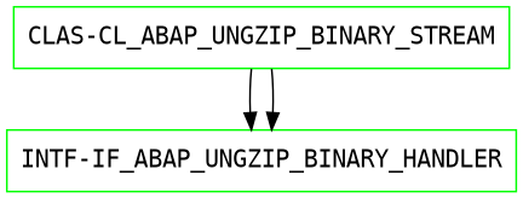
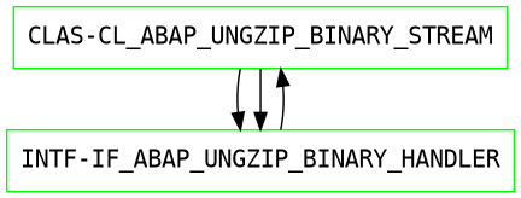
  digraph {
    fontname="DejaVu Sans Mono"
    node [color=green shape=box fontname="DejaVu Sans Mono"]
    edge [fontname="DejaVu Sans Mono"]
    "CLAS-CL_ABAP_UNGZIP_BINARY_STREAM"
    "INTF-IF_ABAP_UNGZIP_BINARY_HANDLER"
    "CLAS-CL_ABAP_UNGZIP_BINARY_STREAM" -> "INTF-IF_ABAP_UNGZIP_BINARY_HANDLER"
    "CLAS-CL_ABAP_UNGZIP_BINARY_STREAM" -> "INTF-IF_ABAP_UNGZIP_BINARY_HANDLER"
+   "INTF-IF_ABAP_UNGZIP_BINARY_HANDLER" -> "CLAS-CL_ABAP_UNGZIP_BINARY_STREAM"
  }
